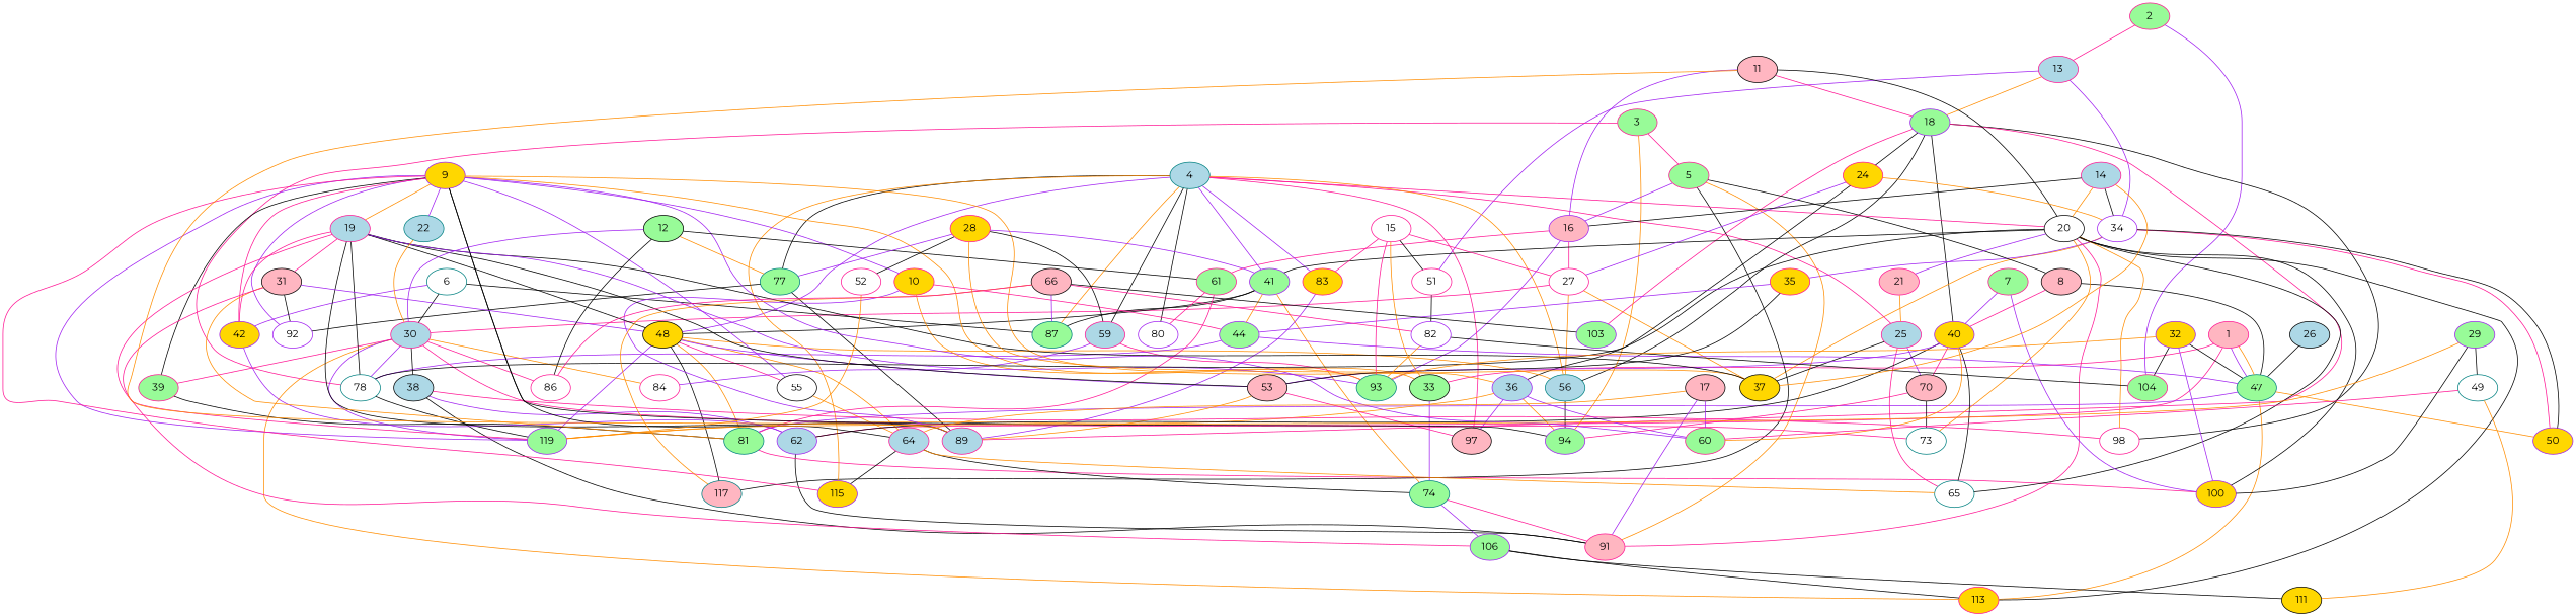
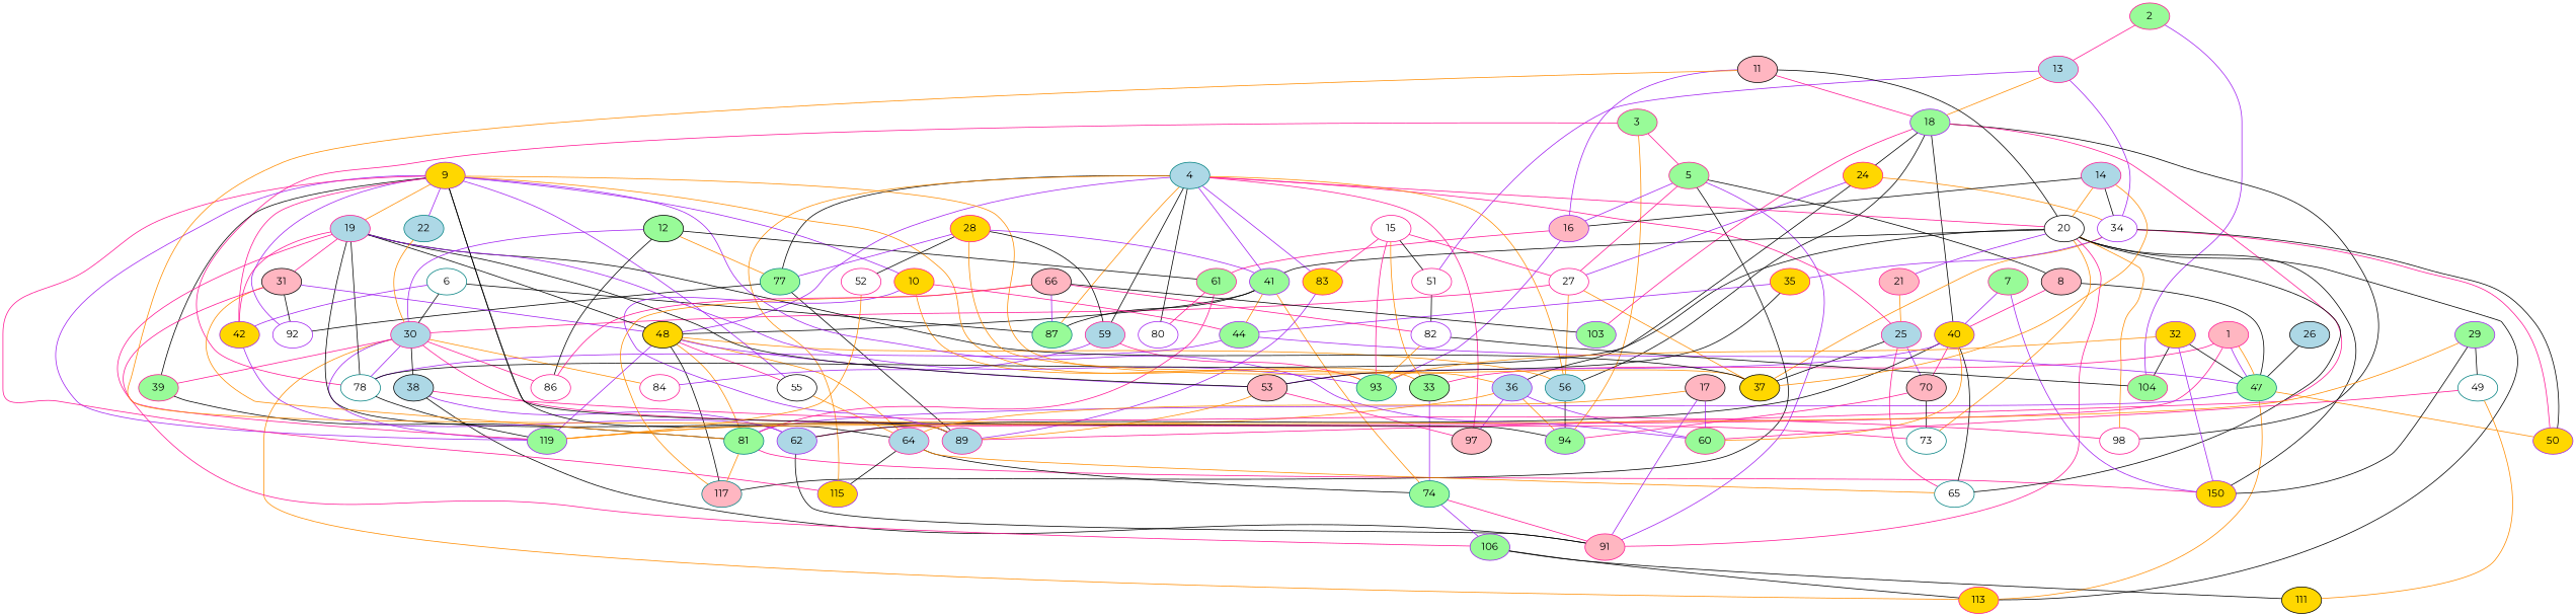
  graph {
    fontname=Montserrat
    node [color=deeppink fillcolor=palegreen fontname=Montserrat style=filled]
    edge [color=black fontname=Montserrat]
    1 [fillcolor=lightpink]
    33 [color=black]
    47 [color=teal super="+101"]
    62 [color=purple fillcolor=lightblue super="+71"]
    74 [color=teal]
    113 [fillcolor=gold]
    81 [color=teal]
    50 [color=purple fillcolor=gold]
    91 [fillcolor=lightpink]
    13 [fillcolor=lightblue]
    2
    104
    18 [color=purple super="+63"]
    34 [color=purple fillcolor=white super="+46"]
    51 [fillcolor=white]
    3
    5
    78 [color=teal fillcolor=white super="+85"]
    94 [color=purple super="+105"]
    8 [color=black fillcolor=lightpink]
    16 [color=purple fillcolor=lightpink]
    27 [fillcolor=white super="+88+69"]
    117 [color=teal fillcolor=lightpink]
    119 [color=purple super="+124"]
    4 [color=teal fillcolor=lightblue super="+102"]
    20 [color=black fillcolor=white super="+76"]
    25 [fillcolor=lightblue]
    41 [color=purple super="+68"]
    48 [color=black fillcolor=gold super="+57+110"]
    56 [color=teal fillcolor=lightblue super="+108"]
    59 [fillcolor=lightblue super="+90"]
    77 [color=teal]
    80 [color=purple fillcolor=white]
    83 [fillcolor=gold]
    87 [color=teal]
    97 [color=black fillcolor=lightpink super="+109"]
    115 [color=purple fillcolor=gold]
-   100 [color=purple fillcolor=gold super="+112"]
+   100 [color=purple fillcolor=gold super="+112" label=150]
    98 [fillcolor=white]
    21 [fillcolor=lightpink]
    36 [color=purple fillcolor=lightblue]
    65 [color=teal fillcolor=white]
    73 [color=teal fillcolor=white]
    37 [color=black fillcolor=gold]
    70 [color=black fillcolor=lightpink]
    44 [color=purple]
    55 [color=black fillcolor=white]
    64 [fillcolor=lightblue super="+122"]
    53 [color=black fillcolor=lightpink super="+95"]
    93 [color=teal]
    84 [fillcolor=white]
    92 [color=purple fillcolor=white]
    89 [fillcolor=lightblue]
    40 [color=purple fillcolor=gold super="+123+114"]
    61
    30 [fillcolor=lightblue super="+45+54"]
    39
    86 [fillcolor=white]
    38 [color=black fillcolor=lightblue]
    6 [color=teal fillcolor=white]
    42 [color=purple fillcolor=gold super="+99"]
    60
    7
    9 [color=purple fillcolor=gold super="+79+72+116"]
    10 [fillcolor=gold]
    19 [fillcolor=lightblue super="+118+23"]
    22 [color=teal fillcolor=lightblue]
    31 [color=black fillcolor=lightpink super="+75+58"]
    11 [color=black fillcolor=lightpink super="+107"]
    24 [fillcolor=gold]
    103 [color=purple]
    12 [color=black]
    35 [fillcolor=gold]
    82 [color=purple fillcolor=white]
    14 [fillcolor=lightblue]
    15 [fillcolor=white]
    111 [color=black fillcolor=gold]
    17 [color=black fillcolor=lightpink]
    106 [color=purple]
    26 [color=black fillcolor=lightblue]
    28 [fillcolor=gold]
    52 [fillcolor=white]
    29 [color=purple]
    49 [color=teal fillcolor=white]
    32 [color=purple fillcolor=gold]
    66 [color=black fillcolor=lightpink]
    1 -- 33 [color=deeppink]
    1 -- 47 [color=purple]
    1 -- 47 [color=darkorange]
    1 -- 62 [color=deeppink]
    33 -- 74 [color=purple]
    47 -- 113 [color=darkorange]
    47 -- 81 [color=purple]
    47 -- 50 [color=darkorange]
    62 -- 91
    74 -- 91 [color=deeppink]
    74 -- 106 [color=purple]
+   81 -- 117 [color=darkorange]
    81 -- 100 [color=deeppink]
    13 -- 18 [color=darkorange]
    13 -- 34 [color=purple]
    13 -- 51 [color=purple]
    2 -- 13 [color=deeppink]
    2 -- 104 [color=purple]
    18 -- 56
    18 -- 98
    18 -- 89 [color=deeppink]
    18 -- 40
    18 -- 24
    18 -- 103 [color=deeppink]
    34 -- 50 [color=deeppink]
    34 -- 50
    34 -- 37 [color=darkorange]
    34 -- 35 [color=purple]
    51 -- 82
    3 -- 5 [color=deeppink]
    3 -- 78 [color=deeppink]
    3 -- 94 [color=darkorange]
-   5 -- 91 [color=darkorange]
+   5 -- 91 [color=purple]
    5 -- 8
    5 -- 16 [color=purple]
-   16 -- 27 [color=deeppink]
+   5 -- 27 [color=deeppink]
    5 -- 117
    78 -- 119
    8 -- 47
    8 -- 40 [color=deeppink]
    16 -- 93 [color=purple]
    16 -- 61 [color=deeppink]
    27 -- 56 [color=darkorange]
    27 -- 37 [color=darkorange]
    27 -- 30 [color=deeppink]
    4 -- 20 [color=deeppink]
    4 -- 25 [color=deeppink]
    4 -- 41 [color=purple]
    4 -- 48 [color=purple]
    4 -- 56 [color=darkorange]
    4 -- 59
    4 -- 77
    4 -- 80
    4 -- 83 [color=purple]
    4 -- 87 [color=darkorange]
    4 -- 97 [color=deeppink]
    4 -- 115 [color=darkorange]
    20 -- 113
    20 -- 91 [color=deeppink]
    20 -- 41
    20 -- 100
    20 -- 98 [color=darkorange]
    20 -- 21 [color=purple]
    20 -- 36
    20 -- 65
    20 -- 73 [color=darkorange]
    25 -- 65 [color=deeppink]
    25 -- 37
    25 -- 70 [color=purple]
    41 -- 74 [color=darkorange]
    41 -- 48
    41 -- 87
    41 -- 44 [color=darkorange]
    48 -- 81 [color=darkorange]
    48 -- 117
    48 -- 119 [color=purple]
    48 -- 56 [color=darkorange]
    48 -- 55 [color=deeppink]
    48 -- 64 [color=darkorange]
    48 -- 53 [color=purple]
    56 -- 94
    59 -- 93 [color=deeppink]
    59 -- 84 [color=purple]
    77 -- 92
    77 -- 89
    83 -- 89 [color=purple]
    21 -- 25 [color=darkorange]
    36 -- 94 [color=darkorange]
    36 -- 119 [color=darkorange]
    36 -- 97 [color=purple]
    36 -- 60 [color=purple]
    70 -- 94 [color=deeppink]
    70 -- 73
    44 -- 47 [color=purple]
    44 -- 78 [color=purple]
    55 -- 64 [color=darkorange]
    64 -- 74
    64 -- 115
    64 -- 65 [color=darkorange]
    53 -- 97 [color=deeppink]
    53 -- 89 [color=darkorange]
    40 -- 62
    40 -- 65
    40 -- 70 [color=deeppink]
    40 -- 53 [color=purple]
    40 -- 60 [color=darkorange]
    61 -- 81 [color=deeppink]
    61 -- 80 [color=deeppink]
    30 -- 113 [color=darkorange]
    30 -- 78 [color=purple]
    30 -- 119 [color=purple]
    30 -- 73 [color=deeppink]
    30 -- 84 [color=darkorange]
    30 -- 39 [color=deeppink]
    30 -- 86 [color=deeppink]
    30 -- 38
    39 -- 81
    38 -- 62 [color=purple]
    38 -- 91
    38 -- 98 [color=deeppink]
    6 -- 87
    6 -- 30
    6 -- 42 [color=purple]
    42 -- 62 [color=purple]
    7 -- 100 [color=purple]
    7 -- 40 [color=purple]
    9 -- 33 [color=darkorange]
    9 -- 94
    9 -- 119 [color=purple]
    9 -- 115 [color=deeppink]
    9 -- 37 [color=darkorange]
    9 -- 55 [color=purple]
    9 -- 64
    9 -- 92 [color=purple]
    9 -- 39
    9 -- 42 [color=deeppink]
    9 -- 60 [color=purple]
    9 -- 10 [color=purple]
    9 -- 19 [color=darkorange]
    9 -- 22 [color=purple]
    10 -- 44 [color=deeppink]
    10 -- 93 [color=darkorange]
    10 -- 89 [color=purple]
    19 -- 78
    19 -- 119 [color=deeppink]
    19 -- 48
    19 -- 37
    19 -- 53
    19 -- 93 [color=purple]
    19 -- 89
    19 -- 42 [color=deeppink]
    19 -- 31 [color=deeppink weight=2]
    22 -- 30 [color=darkorange]
    31 -- 81 [color=darkorange]
    31 -- 48 [color=purple weight=2]
    31 -- 92
    31 -- 106 [color=deeppink]
    11 -- 18 [color=deeppink]
    11 -- 16 [color=purple]
    11 -- 20
    11 -- 89 [color=darkorange]
    24 -- 34 [color=darkorange]
    24 -- 78
    24 -- 27 [color=purple]
    12 -- 77 [color=darkorange]
    12 -- 61
    12 -- 30 [color=purple]
    12 -- 86
    35 -- 44 [color=purple]
    35 -- 53
    82 -- 104
    82 -- 93 [color=darkorange]
    14 -- 34
    14 -- 16
    14 -- 20 [color=darkorange]
    14 -- 37 [color=darkorange]
    15 -- 33 [color=darkorange]
    15 -- 51
    15 -- 27 [color=deeppink]
    15 -- 83 [color=deeppink]
    15 -- 93 [color=deeppink]
    17 -- 91 [color=purple]
    17 -- 64 [color=darkorange]
    17 -- 60 [color=purple]
    106 -- 113
    106 -- 111
    26 -- 47
    28 -- 41 [color=purple]
    28 -- 59
    28 -- 77 [color=purple]
    28 -- 36 [color=darkorange]
    28 -- 52
    52 -- 119 [color=darkorange]
    29 -- 119 [color=darkorange]
    29 -- 100
    29 -- 49
    49 -- 60 [color=deeppink]
    49 -- 111 [color=darkorange]
    32 -- 47
    32 -- 104
    32 -- 100 [color=purple]
    32 -- 93 [color=darkorange]
    66 -- 117 [color=darkorange]
    66 -- 87 [color=purple]
    66 -- 86 [color=deeppink]
    66 -- 103
    66 -- 82 [color=deeppink]
  }
